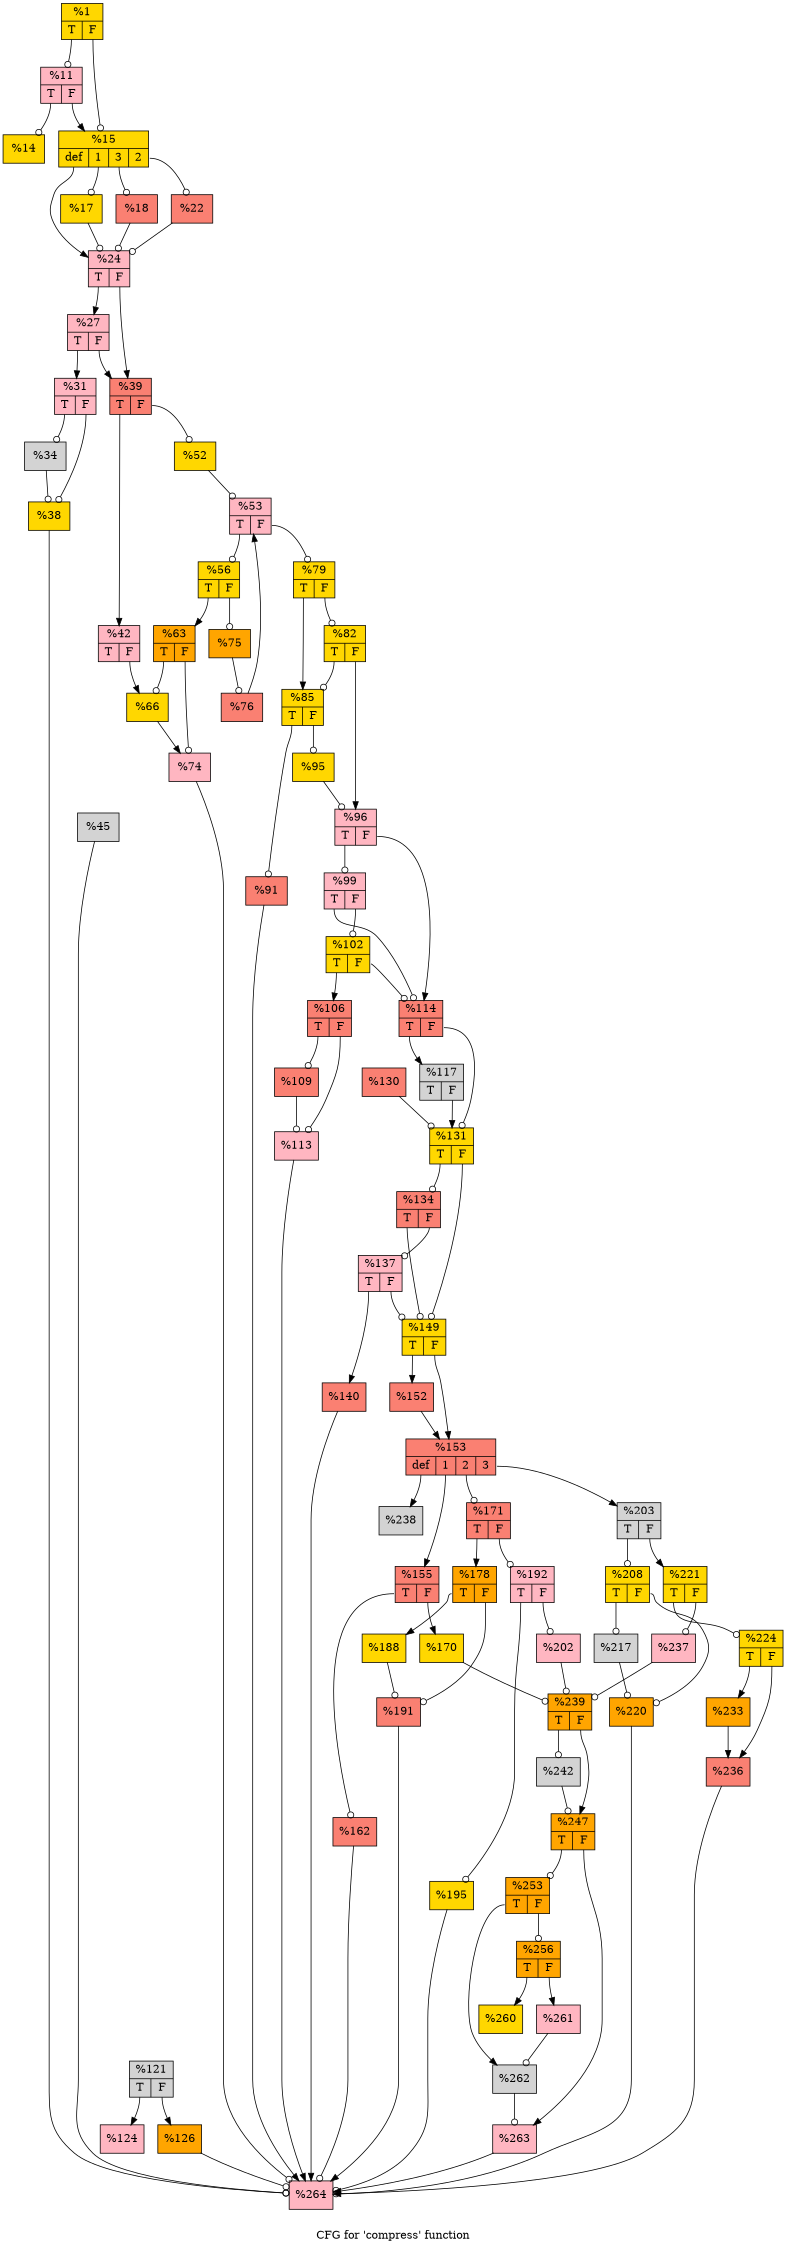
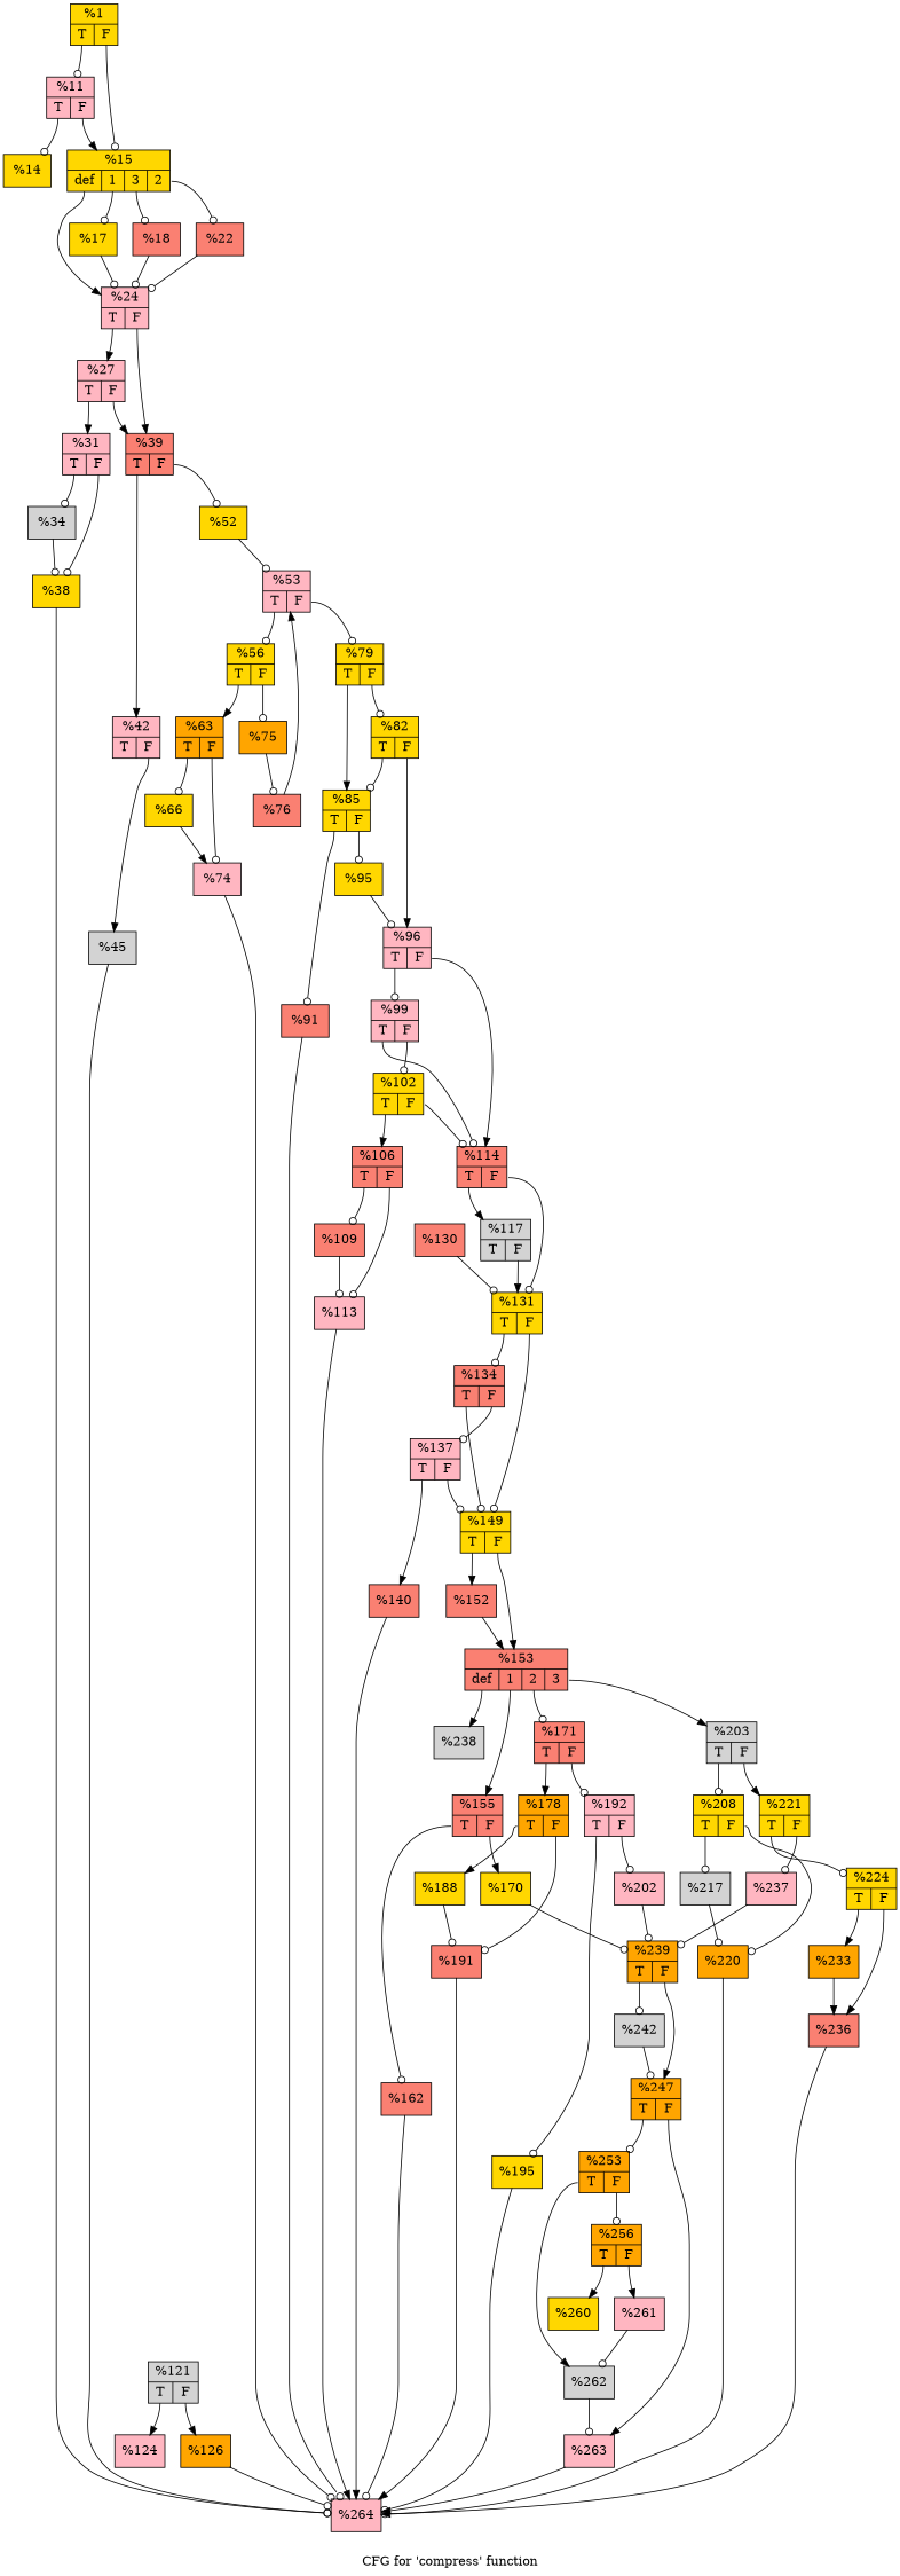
  digraph {
    label="CFG for 'compress' function"
    node [fillcolor=gold shape=record style=filled]
    edge [arrowhead=odot tailport=s0]
    n1 [label="{%1|{<s0>T|<s1>F}}"]
    n2 [fillcolor=lightpink label="{%11|{<s0>T|<s1>F}}"]
    n3 [label="{%15|{<s0>def|<s1>1|<s2>3|<s3>2}}"]
    n4 [label="{%14}"]
    n5 [fillcolor=lightpink label="{%24|{<s0>T|<s1>F}}"]
    n6 [label="{%17}"]
    n7 [fillcolor=salmon label="{%18}"]
    n8 [fillcolor=salmon label="{%22}"]
    n9 [fillcolor=lightpink label="{%27|{<s0>T|<s1>F}}"]
    n10 [fillcolor=salmon label="{%39|{<s0>T|<s1>F}}"]
    n11 [fillcolor=lightpink label="{%31|{<s0>T|<s1>F}}"]
    n12 [fillcolor=lightpink label="{%42|{<s0>T|<s1>F}}"]
    n13 [label="{%52}"]
    n14 [fillcolor=lightgrey label="{%34}"]
    n15 [label="{%38}"]
    n16 [fillcolor=lightgrey label="{%45}"]
    n17 [fillcolor=lightpink label="{%53|{<s0>T|<s1>F}}"]
    n18 [fillcolor=lightpink label="{%264}"]
    n19 [label="{%56|{<s0>T|<s1>F}}"]
    n20 [label="{%79|{<s0>T|<s1>F}}"]
    n21 [fillcolor=orange label="{%63|{<s0>T|<s1>F}}"]
    n22 [fillcolor=orange label="{%75}"]
    n23 [label="{%85|{<s0>T|<s1>F}}"]
    n24 [label="{%82|{<s0>T|<s1>F}}"]
    n25 [label="{%66}"]
    n26 [fillcolor=lightpink label="{%74}"]
    n27 [fillcolor=salmon label="{%76}"]
    n28 [fillcolor=salmon label="{%91}"]
    n29 [label="{%95}"]
    n30 [fillcolor=lightpink label="{%96|{<s0>T|<s1>F}}"]
    n31 [fillcolor=lightpink label="{%99|{<s0>T|<s1>F}}"]
    n32 [fillcolor=salmon label="{%114|{<s0>T|<s1>F}}"]
    n33 [label="{%102|{<s0>T|<s1>F}}"]
    n34 [fillcolor=lightgrey label="{%117|{<s0>T|<s1>F}}"]
    n35 [label="{%131|{<s0>T|<s1>F}}"]
    n36 [fillcolor=salmon label="{%106|{<s0>T|<s1>F}}"]
    n37 [fillcolor=salmon label="{%134|{<s0>T|<s1>F}}"]
    n38 [label="{%149|{<s0>T|<s1>F}}"]
    n39 [fillcolor=salmon label="{%109}"]
    n40 [fillcolor=lightpink label="{%113}"]
    n41 [fillcolor=lightgrey label="{%121|{<s0>T|<s1>F}}"]
    n42 [fillcolor=lightpink label="{%124}"]
    n43 [fillcolor=orange label="{%126}"]
    n44 [fillcolor=lightpink label="{%137|{<s0>T|<s1>F}}"]
    n45 [fillcolor=salmon label="{%152}"]
    n46 [fillcolor=salmon label="{%153|{<s0>def|<s1>1|<s2>2|<s3>3}}"]
    n47 [fillcolor=salmon label="{%130}"]
    n48 [fillcolor=salmon label="{%140}"]
    n49 [fillcolor=lightgrey label="{%238}"]
    n50 [fillcolor=salmon label="{%155|{<s0>T|<s1>F}}"]
    n51 [fillcolor=salmon label="{%171|{<s0>T|<s1>F}}"]
    n52 [fillcolor=lightgrey label="{%203|{<s0>T|<s1>F}}"]
    n53 [fillcolor=salmon label="{%162}"]
    n54 [label="{%170}"]
    n55 [fillcolor=orange label="{%178|{<s0>T|<s1>F}}"]
    n56 [fillcolor=lightpink label="{%192|{<s0>T|<s1>F}}"]
    n57 [label="{%208|{<s0>T|<s1>F}}"]
    n58 [label="{%221|{<s0>T|<s1>F}}"]
    n59 [fillcolor=orange label="{%239|{<s0>T|<s1>F}}"]
    n60 [label="{%188}"]
    n61 [fillcolor=salmon label="{%191}"]
    n62 [label="{%195}"]
    n63 [fillcolor=lightpink label="{%202}"]
    n64 [fillcolor=lightgrey label="{%217}"]
    n65 [fillcolor=orange label="{%220}"]
    n66 [label="{%224|{<s0>T|<s1>F}}"]
    n67 [fillcolor=lightpink label="{%237}"]
    n68 [fillcolor=lightgrey label="{%242}"]
    n69 [fillcolor=orange label="{%247|{<s0>T|<s1>F}}"]
    n70 [fillcolor=orange label="{%253|{<s0>T|<s1>F}}"]
    n71 [fillcolor=lightpink label="{%263}"]
    n72 [fillcolor=orange label="{%233}"]
    n73 [fillcolor=salmon label="{%236}"]
    n74 [fillcolor=lightgrey label="{%262}"]
    n75 [fillcolor=orange label="{%256|{<s0>T|<s1>F}}"]
    n76 [label="{%260}"]
    n77 [fillcolor=lightpink label="{%261}"]
    n1 -> n2
    n1 -> n3 [tailport=s1]
    n2 -> n3 [arrowhead=normal tailport=s1]
    n2 -> n4
    n3 -> n5 [arrowhead=normal]
    n3 -> n6 [tailport=s1]
    n3 -> n7 [tailport=s2]
    n3 -> n8 [tailport=s3]
    n5 -> n9 [arrowhead=normal]
    n5 -> n10 [arrowhead=normal tailport=s1]
    n6 -> n5
    n7 -> n5
    n8 -> n5
    n9 -> n10 [arrowhead=normal tailport=s1]
    n9 -> n11 [arrowhead=normal]
    n10 -> n12 [arrowhead=normal]
    n10 -> n13 [tailport=s1]
    n11 -> n14
    n11 -> n15 [tailport=s1]
-   n12 -> n25 [arrowhead=normal tailport=s1]
+   n12 -> n16 [arrowhead=normal tailport=s1]
    n13 -> n17
    n14 -> n15
    n15 -> n18
    n16 -> n18
    n17 -> n19
    n17 -> n20 [tailport=s1]
    n19 -> n21 [arrowhead=normal]
    n19 -> n22 [tailport=s1]
    n20 -> n23 [arrowhead=normal]
    n20 -> n24 [tailport=s1]
    n21 -> n25
    n21 -> n26 [tailport=s1]
    n22 -> n27
    n23 -> n28
    n23 -> n29 [tailport=s1]
    n24 -> n23
    n24 -> n30 [arrowhead=normal tailport=s1]
    n25 -> n26 [arrowhead=normal]
    n26 -> n18
    n27 -> n17 [arrowhead=normal]
-   n28 -> n18 [arrowhead=normal]
+   n28 -> n18
    n29 -> n30
    n30 -> n31
    n30 -> n32 [arrowhead=normal tailport=s1]
    n31 -> n32
    n31 -> n33 [tailport=s1]
    n32 -> n34 [arrowhead=normal]
    n32 -> n35 [tailport=s1]
    n33 -> n32 [tailport=s1]
    n33 -> n36 [arrowhead=normal]
    n34 -> n35 [arrowhead=normal tailport=s1]
    n35 -> n37
    n35 -> n38 [tailport=s1]
    n36 -> n39
    n36 -> n40 [tailport=s1]
    n37 -> n38
    n37 -> n44 [tailport=s1]
    n38 -> n45 [arrowhead=normal]
    n38 -> n46 [arrowhead=normal tailport=s1]
    n39 -> n40
    n40 -> n18 [arrowhead=normal]
    n41 -> n42 [arrowhead=normal]
    n41 -> n43 [arrowhead=normal tailport=s1]
    n43 -> n18
    n44 -> n38 [tailport=s1]
    n44 -> n48 [arrowhead=normal]
    n45 -> n46 [arrowhead=normal]
    n46 -> n49 [arrowhead=normal]
    n46 -> n50 [arrowhead=normal tailport=s1]
    n46 -> n51 [tailport=s2]
    n46 -> n52 [arrowhead=normal tailport=s3]
    n47 -> n35
    n48 -> n18 [arrowhead=normal]
    n50 -> n53
    n50 -> n54 [arrowhead=normal tailport=s1]
    n51 -> n55 [arrowhead=normal]
    n51 -> n56 [tailport=s1]
    n52 -> n57
    n52 -> n58 [arrowhead=normal tailport=s1]
    n53 -> n18
    n54 -> n59
    n55 -> n60 [arrowhead=normal]
    n55 -> n61 [tailport=s1]
    n56 -> n62
    n56 -> n63 [tailport=s1]
    n57 -> n64
    n57 -> n65 [tailport=s1]
    n58 -> n66
    n58 -> n67 [tailport=s1]
    n59 -> n68
    n59 -> n69 [arrowhead=normal tailport=s1]
    n60 -> n61
    n61 -> n18 [arrowhead=normal]
    n62 -> n18
    n63 -> n59
    n64 -> n65
    n65 -> n18 [arrowhead=normal]
    n66 -> n72 [arrowhead=normal]
    n66 -> n73 [arrowhead=normal tailport=s1]
    n67 -> n59
    n68 -> n69
    n69 -> n70
    n69 -> n71 [arrowhead=normal tailport=s1]
    n70 -> n74 [arrowhead=normal]
    n70 -> n75 [tailport=s1]
    n71 -> n18 [arrowhead=normal]
    n72 -> n73 [arrowhead=normal]
    n73 -> n18
    n74 -> n71
    n75 -> n76 [arrowhead=normal]
    n75 -> n77 [arrowhead=normal tailport=s1]
    n77 -> n74
  }
